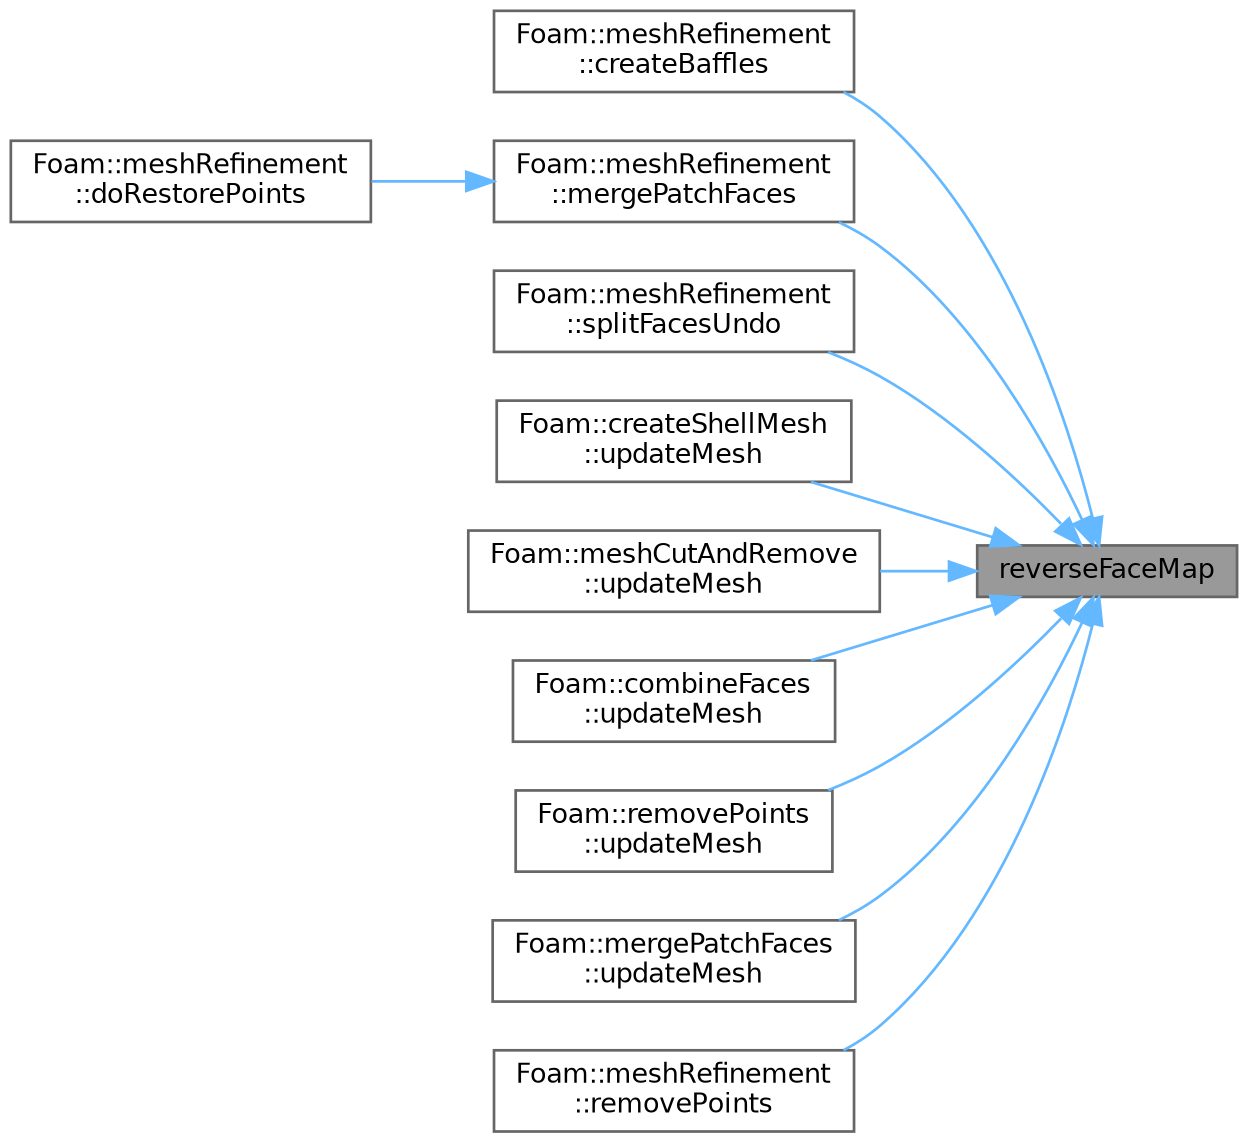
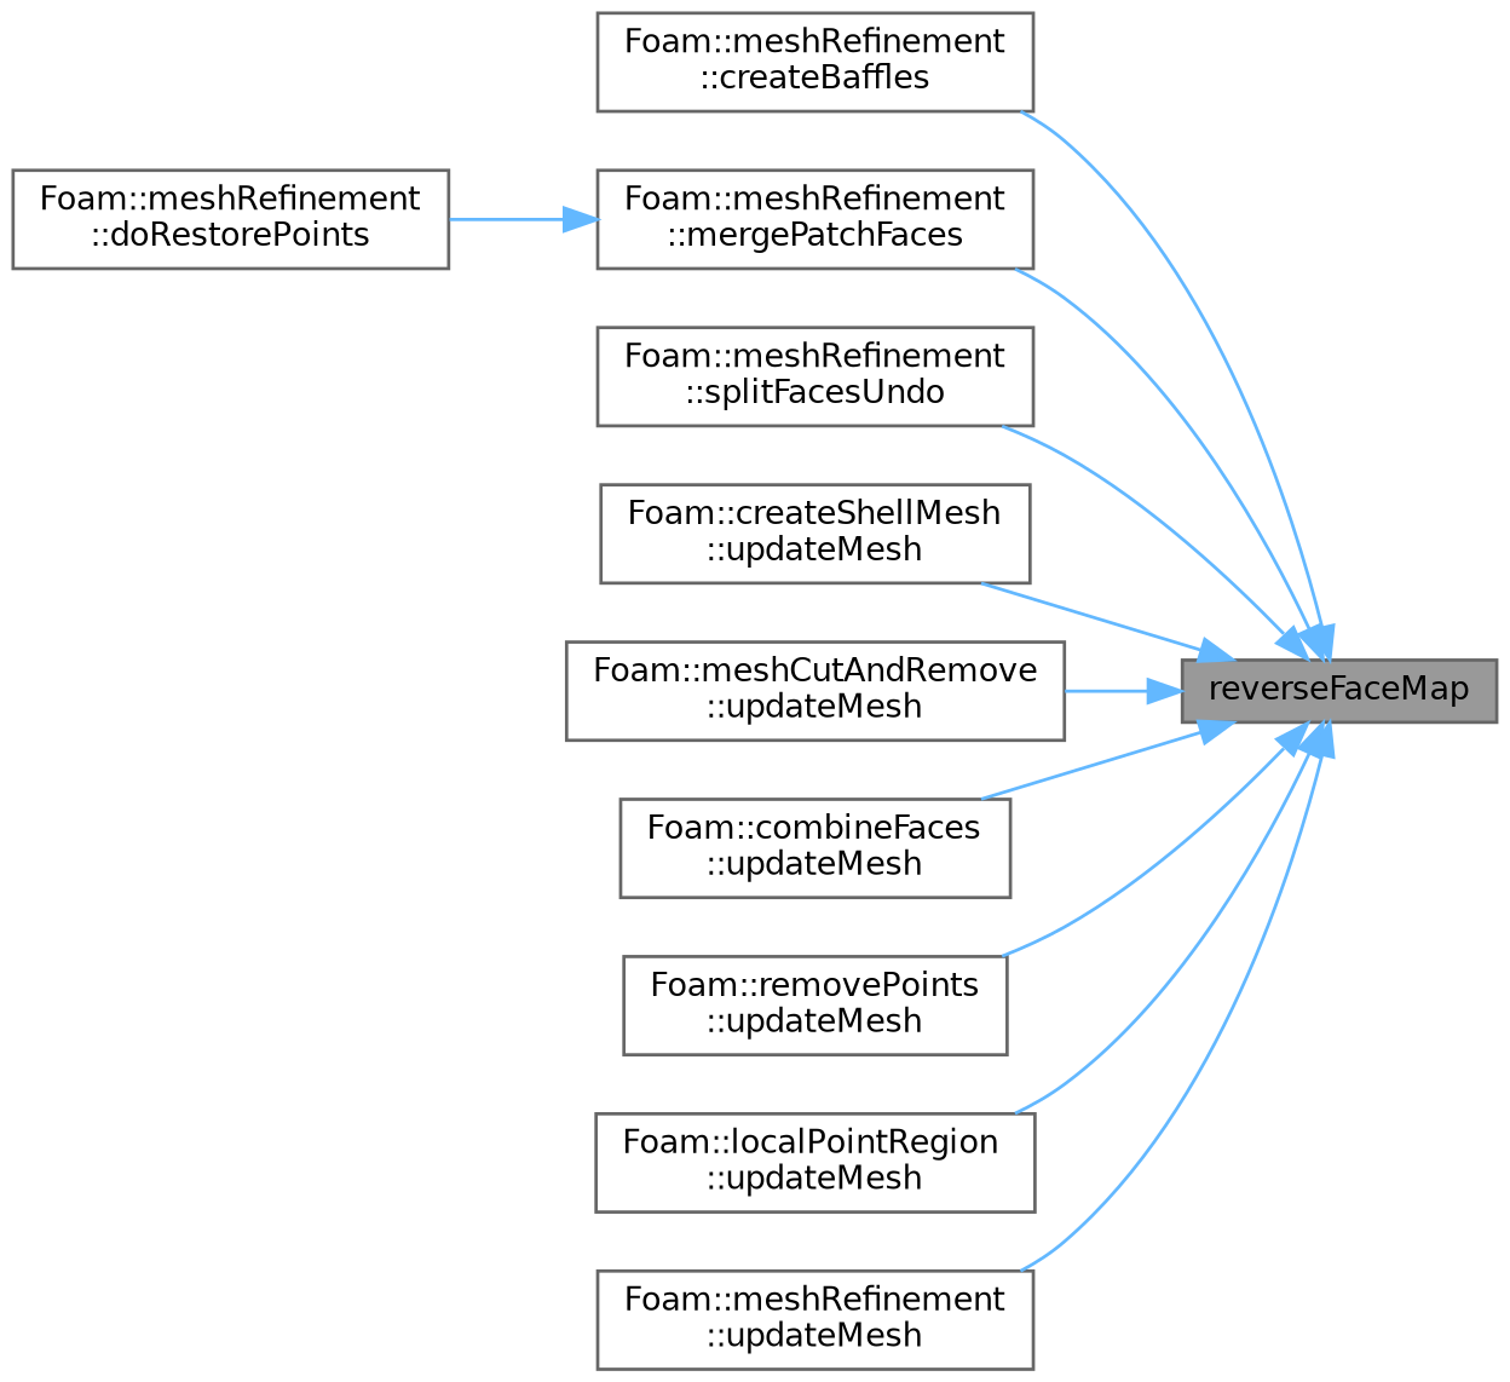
  digraph {
    rankdir=RL
    node [color=grey40 fillcolor=white fontname=Helvetica fontsize=10 shape=box style=filled]
    edge [color=steelblue1 dir=back fontname=Helvetica fontsize=10 labelfontname=Helvetica labelfontsize=10 style=solid]
    n1 [color=gray40 fillcolor=grey60 fontcolor=black height=0.2 label=reverseFaceMap width=0.4]
    n2 [height=0.2 label="Foam::meshRefinement\l::createBaffles" width=0.4]
    n3 [height=0.2 label="Foam::meshRefinement\l::mergePatchFaces" width=0.4]
    n4 [height=0.2 label="Foam::meshRefinement\l::splitFacesUndo" width=0.4]
    n5 [height=0.2 label="Foam::createShellMesh\l::updateMesh" width=0.4]
    n6 [height=0.2 label="Foam::meshCutAndRemove\l::updateMesh" width=0.4]
    n7 [height=0.2 label="Foam::combineFaces\l::updateMesh" width=0.4]
    n8 [height=0.2 label="Foam::removePoints\l::updateMesh" width=0.4]
-   n9 [height=0.2 label="Foam::mergePatchFaces\l::updateMesh" width=0.4]
-   n10 [height=0.2 label="Foam::meshRefinement\l::removePoints" width=0.4]
+   n9 [height=0.2 label="Foam::localPointRegion\l::updateMesh" width=0.4]
+   n10 [height=0.2 label="Foam::meshRefinement\l::updateMesh" width=0.4]
    n11 [height=0.2 label="Foam::meshRefinement\l::doRestorePoints" width=0.4]
    n1 -> n2
    n1 -> n3
    n1 -> n4
    n1 -> n5
    n1 -> n6
    n1 -> n7
    n1 -> n8
    n1 -> n9
    n1 -> n10
    n3 -> n11
  }
